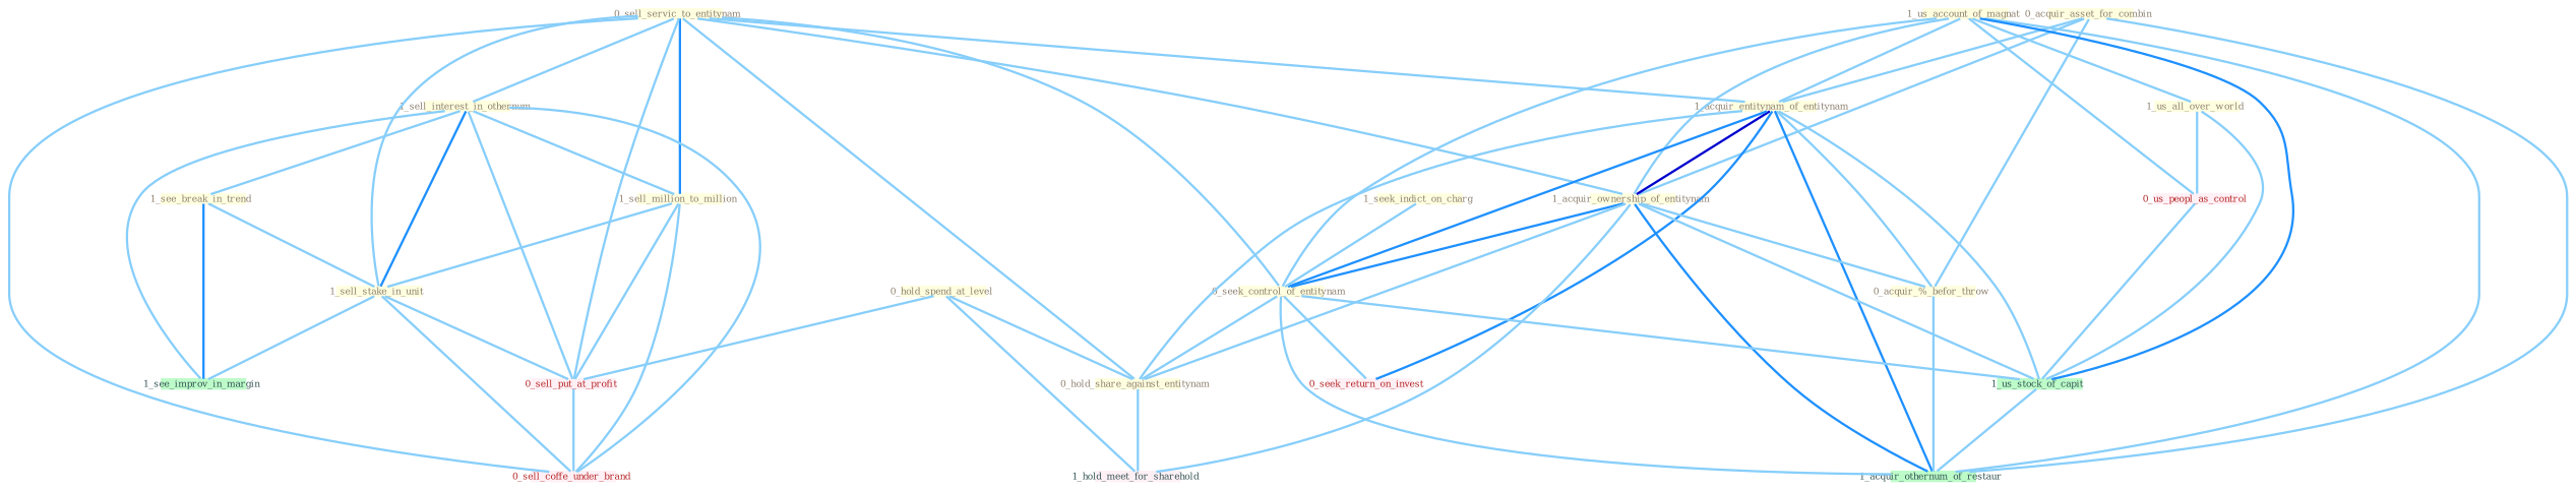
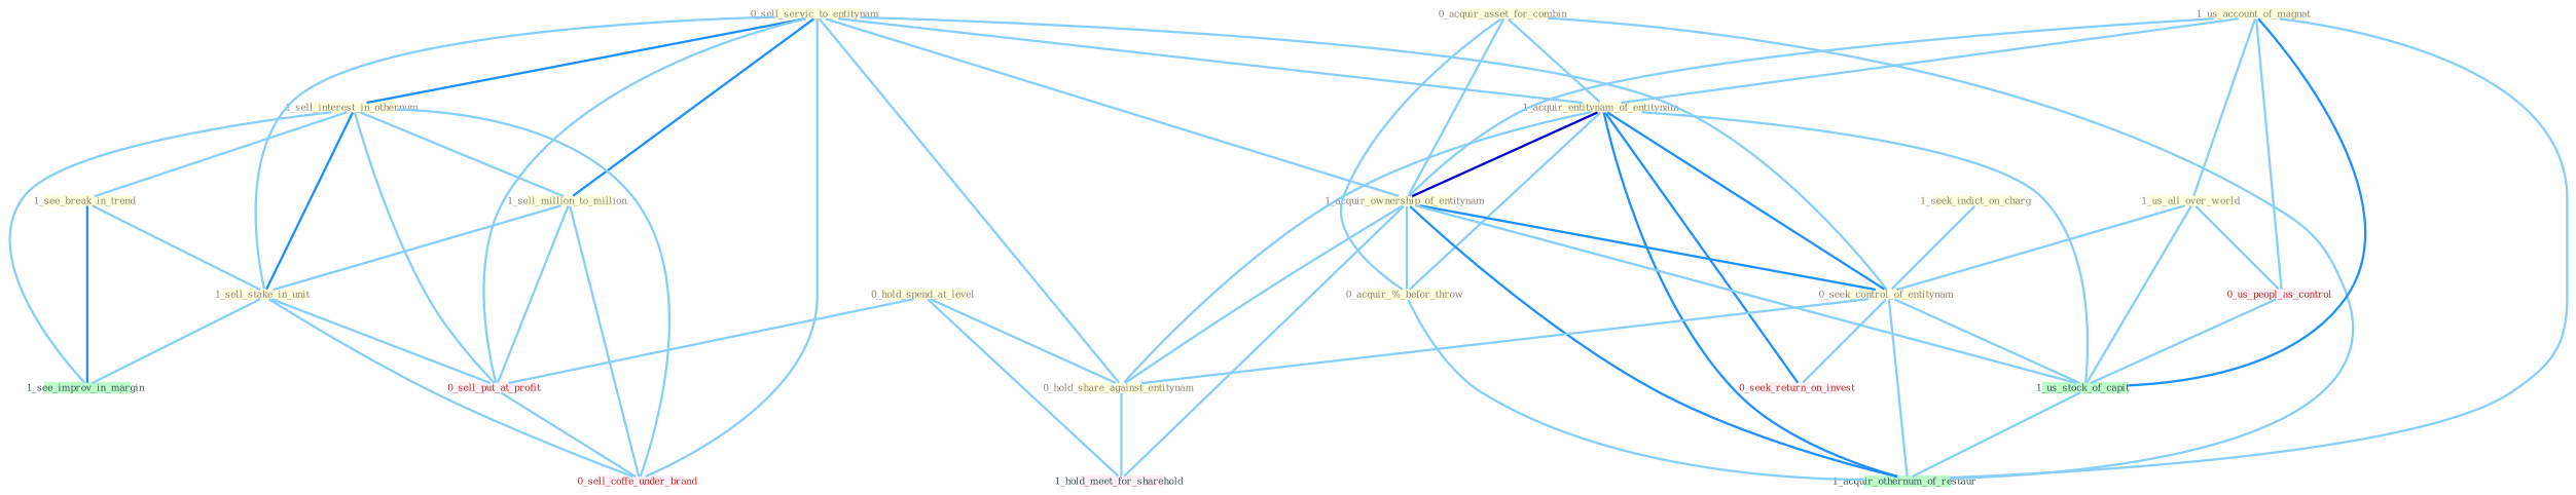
  graph {
    node [color="#ffffe0" fixedsize=true fontcolor="#8b7d6b" fontsize=4 shape=polygon style=filled]
    edge [color="#87cefa" w=1]
    "0_sell_servic_to_entitynam " [height=.06 width=.5]
    "1_sell_interest_in_othernum " [height=.06 width=.5]
    "0_acquir_asset_for_combin " [height=.06 width=.5]
    "0_hold_spend_at_level " [height=.06 width=.5]
    "1_us_account_of_magnat " [height=.06 width=.5]
    "1_see_break_in_trend " [height=.06 width=.5]
    "1_acquir_entitynam_of_entitynam " [height=.06 width=.5]
    "1_seek_indict_on_charg " [height=.06 width=.5]
    "1_us_all_over_world " [height=.06 width=.5]
    "1_acquir_ownership_of_entitynam " [height=.06 width=.5]
    "1_sell_million_to_million " [height=.06 width=.5]
    "1_sell_stake_in_unit " [height=.06 width=.5]
    "0_seek_control_of_entitynam " [height=.06 width=.5]
    "0_hold_share_against_entitynam " [height=.06 width=.5]
    "0_acquir_%_befor_throw " [height=.06 width=.5]
    "0_us_peopl_as_control " [color="#fff0f5" fontcolor="#b22222" height=.06 width=.5]
    "0_sell_put_at_profit " [color="#fff0f5" fontcolor="#b22222" height=.06 width=.5]
    "0_seek_return_on_invest " [color="#fff0f5" fontcolor="#b22222" height=.06 width=.5]
    "0_sell_coffe_under_brand " [color="#fff0f5" fontcolor="#b22222" height=.06 width=.5]
    "1_hold_meet_for_sharehold " [color="#fff0f5" fontcolor="#2f4f4f" height=.06 width=.5]
    "1_see_improv_in_margin " [color="#BDFCC9" fontcolor="#2f4f4f" height=.06 width=.5]
    "1_acquir_othernum_of_restaur " [color="#BDFCC9" fontcolor="#2f4f4f" height=.06 width=.5]
    "1_us_stock_of_capit " [color="#BDFCC9" fontcolor="#2f4f4f" height=.06 width=.5]
    subgraph sub_1 {
      "0_sell_servic_to_entitynam "
      "1_sell_interest_in_othernum "
      "0_acquir_asset_for_combin "
      "0_hold_spend_at_level "
      "1_us_account_of_magnat "
      "1_see_break_in_trend "
      "1_acquir_entitynam_of_entitynam "
      "1_seek_indict_on_charg "
      "1_us_all_over_world "
      "1_acquir_ownership_of_entitynam "
      "1_sell_million_to_million "
      "1_sell_stake_in_unit "
      "0_seek_control_of_entitynam "
      "0_hold_share_against_entitynam "
      "0_acquir_%_befor_throw "
    }
    subgraph sub_2 {
      "0_us_peopl_as_control "
      "0_sell_put_at_profit "
      "0_seek_return_on_invest "
      "0_sell_coffe_under_brand "
      "1_hold_meet_for_sharehold "
    }
-   "0_sell_servic_to_entitynam " -- "1_sell_interest_in_othernum "
+   "0_sell_servic_to_entitynam " -- "1_sell_interest_in_othernum " [color="#1e90ff"]
    "0_sell_servic_to_entitynam " -- "1_acquir_entitynam_of_entitynam "
    "0_sell_servic_to_entitynam " -- "1_acquir_ownership_of_entitynam "
    "0_sell_servic_to_entitynam " -- "1_sell_million_to_million " [color="#1e90ff" w=2]
    "0_sell_servic_to_entitynam " -- "1_sell_stake_in_unit "
    "0_sell_servic_to_entitynam " -- "0_seek_control_of_entitynam "
    "0_sell_servic_to_entitynam " -- "0_hold_share_against_entitynam "
    "0_sell_servic_to_entitynam " -- "0_sell_put_at_profit "
    "0_sell_servic_to_entitynam " -- "0_sell_coffe_under_brand "
    "1_sell_interest_in_othernum " -- "1_see_break_in_trend "
    "1_sell_interest_in_othernum " -- "1_sell_million_to_million "
    "1_sell_interest_in_othernum " -- "1_sell_stake_in_unit " [color="#1e90ff" w=2]
    "1_sell_interest_in_othernum " -- "0_sell_put_at_profit "
    "1_sell_interest_in_othernum " -- "0_sell_coffe_under_brand "
    "1_sell_interest_in_othernum " -- "1_see_improv_in_margin "
    "0_acquir_asset_for_combin " -- "1_acquir_entitynam_of_entitynam "
    "0_acquir_asset_for_combin " -- "1_acquir_ownership_of_entitynam "
    "0_acquir_asset_for_combin " -- "0_acquir_%_befor_throw "
    "0_acquir_asset_for_combin " -- "1_acquir_othernum_of_restaur "
    "0_hold_spend_at_level " -- "0_hold_share_against_entitynam "
    "0_hold_spend_at_level " -- "0_sell_put_at_profit "
    "0_hold_spend_at_level " -- "1_hold_meet_for_sharehold "
    "1_us_account_of_magnat " -- "1_acquir_entitynam_of_entitynam "
    "1_us_account_of_magnat " -- "1_us_all_over_world "
    "1_us_account_of_magnat " -- "1_acquir_ownership_of_entitynam "
-   "1_us_account_of_magnat " -- "0_seek_control_of_entitynam "
+   "1_us_all_over_world " -- "0_seek_control_of_entitynam "
    "1_us_account_of_magnat " -- "0_us_peopl_as_control "
    "1_us_account_of_magnat " -- "1_acquir_othernum_of_restaur "
    "1_us_account_of_magnat " -- "1_us_stock_of_capit " [color="#1e90ff" w=2]
    "1_see_break_in_trend " -- "1_sell_stake_in_unit "
    "1_see_break_in_trend " -- "1_see_improv_in_margin " [color="#1e90ff" w=2]
    "1_acquir_entitynam_of_entitynam " -- "1_acquir_ownership_of_entitynam " [color="#0000cd" w=3]
    "1_acquir_entitynam_of_entitynam " -- "0_seek_control_of_entitynam " [color="#1e90ff" w=2]
    "1_acquir_entitynam_of_entitynam " -- "0_hold_share_against_entitynam "
    "1_acquir_entitynam_of_entitynam " -- "0_acquir_%_befor_throw "
    "1_acquir_entitynam_of_entitynam " -- "0_seek_return_on_invest " [color="#1e90ff" w=2]
    "1_acquir_entitynam_of_entitynam " -- "1_acquir_othernum_of_restaur " [color="#1e90ff" w=2]
    "1_acquir_entitynam_of_entitynam " -- "1_us_stock_of_capit "
    "1_seek_indict_on_charg " -- "0_seek_control_of_entitynam "
    "1_us_all_over_world " -- "0_us_peopl_as_control "
    "1_us_all_over_world " -- "1_us_stock_of_capit "
    "1_acquir_ownership_of_entitynam " -- "0_seek_control_of_entitynam " [color="#1e90ff" w=2]
    "1_acquir_ownership_of_entitynam " -- "0_hold_share_against_entitynam "
    "1_acquir_ownership_of_entitynam " -- "0_acquir_%_befor_throw "
    "1_acquir_ownership_of_entitynam " -- "1_hold_meet_for_sharehold "
    "1_acquir_ownership_of_entitynam " -- "1_acquir_othernum_of_restaur " [color="#1e90ff" w=2]
    "1_acquir_ownership_of_entitynam " -- "1_us_stock_of_capit "
    "1_sell_million_to_million " -- "1_sell_stake_in_unit "
    "1_sell_million_to_million " -- "0_sell_put_at_profit "
    "1_sell_million_to_million " -- "0_sell_coffe_under_brand "
    "1_sell_stake_in_unit " -- "0_sell_put_at_profit "
    "1_sell_stake_in_unit " -- "0_sell_coffe_under_brand "
    "1_sell_stake_in_unit " -- "1_see_improv_in_margin "
    "0_seek_control_of_entitynam " -- "0_hold_share_against_entitynam "
    "0_seek_control_of_entitynam " -- "0_seek_return_on_invest "
    "0_seek_control_of_entitynam " -- "1_acquir_othernum_of_restaur "
    "0_seek_control_of_entitynam " -- "1_us_stock_of_capit "
    "0_hold_share_against_entitynam " -- "1_hold_meet_for_sharehold "
    "0_acquir_%_befor_throw " -- "1_acquir_othernum_of_restaur "
    "0_us_peopl_as_control " -- "1_us_stock_of_capit "
    "0_sell_put_at_profit " -- "0_sell_coffe_under_brand "
    "1_us_stock_of_capit " -- "1_acquir_othernum_of_restaur "
  }
